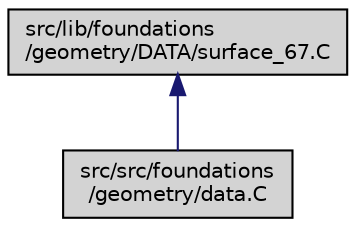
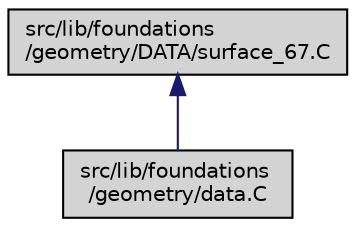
  digraph {
    node [color=black fillcolor=lightgrey fontname=Helvetica fontsize=10 shape=record style=filled]
    n1 [fontcolor=black height=0.2 label="src/lib/foundations\l/geometry/DATA/surface_67.C" width=0.4]
-   n2 [height=0.2 label="src/src/foundations\l/geometry/data.C" width=0.4]
+   n2 [height=0.2 label="src/lib/foundations\l/geometry/data.C" width=0.4]
    n1 -> n2 [color=midnightblue dir=back fontname=Helvetica fontsize=10 labelfontname=Helvetica labelfontsize=10 style=solid]
  }
